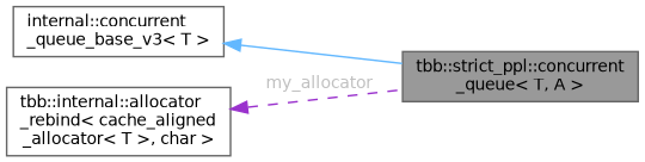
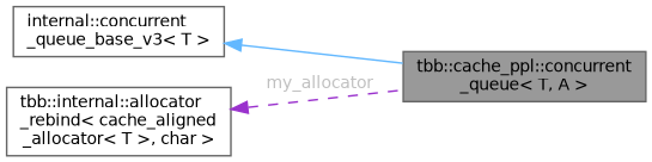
  digraph {
    rankdir=LR
    node [color=gray40 fillcolor=white fontname=Helvetica fontsize=10 shape=box style=filled]
    edge [dir=back fontname=Helvetica fontsize=10 labelfontname=Helvetica labelfontsize=10]
-   n1 [fillcolor=grey60 fontcolor=black height=0.2 label="tbb::strict_ppl::concurrent\l_queue\< T, A \>" width=0.4]
+   n1 [fillcolor=grey60 fontcolor=black height=0.2 label="tbb::cache_ppl::concurrent\l_queue\< T, A \>" width=0.4]
    n2 [height=0.2 label="internal::concurrent\l_queue_base_v3\< T \>" width=0.4]
    n3 [height=0.2 label="tbb::internal::allocator\l_rebind\< cache_aligned\l_allocator\< T \>, char \>" width=0.4]
    n2 -> n1 [color=steelblue1 style=solid]
    n3 -> n1 [color=darkorchid3 fontcolor=grey label=" my_allocator" style=dashed]
  }
